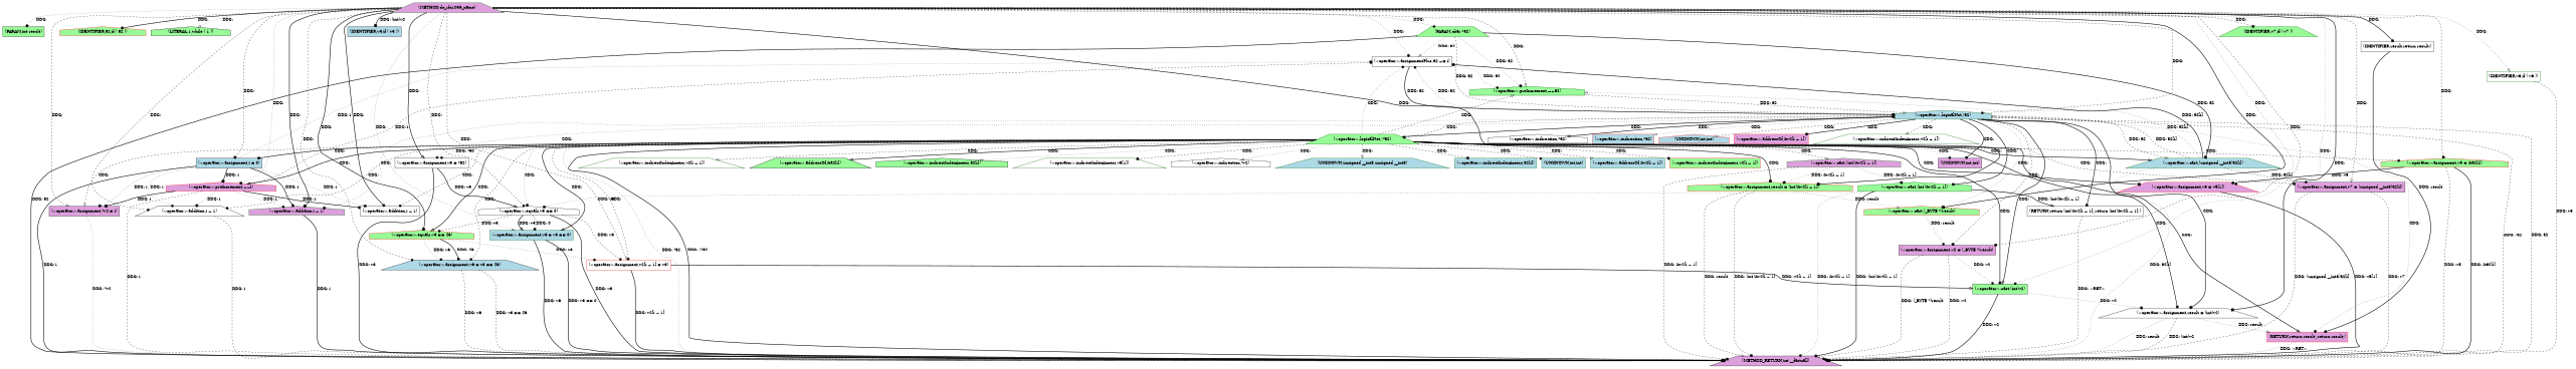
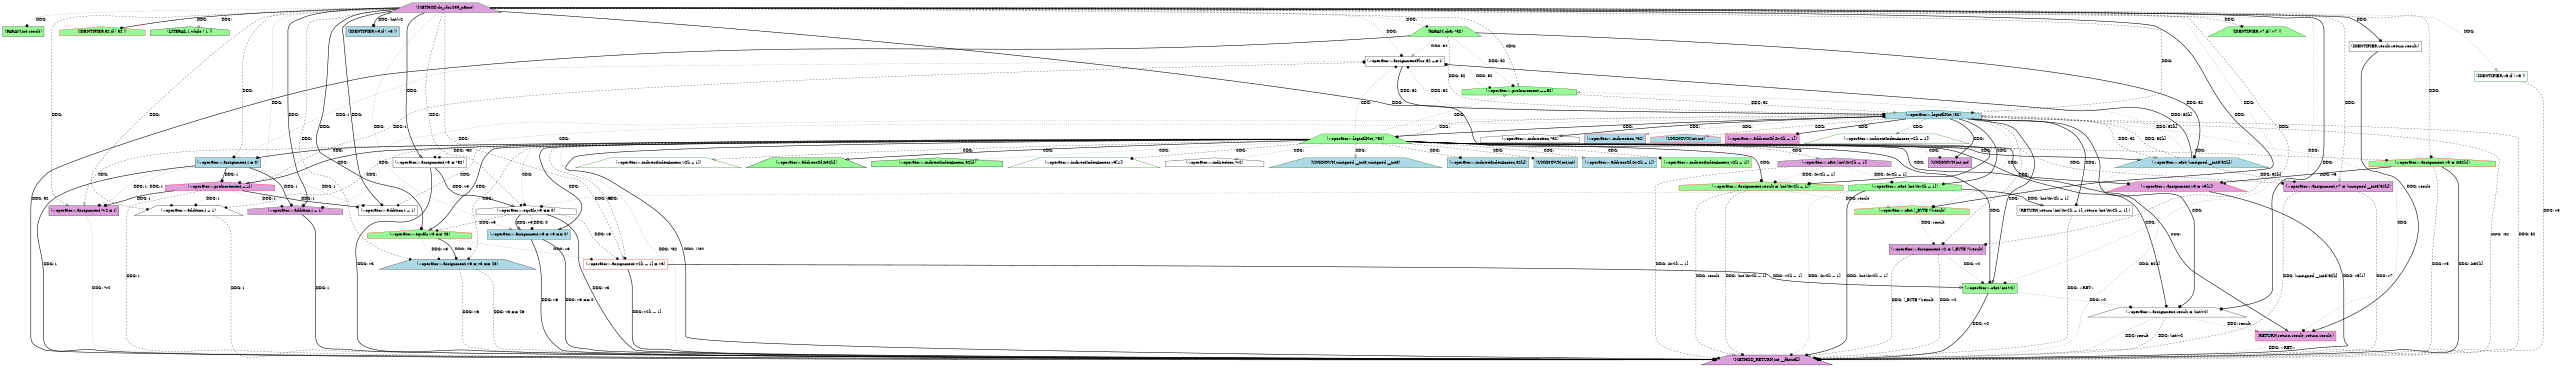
  digraph {
    node [color=black fillcolor=palegreen shape=box style=filled]
    edge [arrowhead=dot style=dashed]
    n1 [color=darkgreen fillcolor=plum label="(METHOD,do_rfc1035_name)" shape=trapezium]
    n2 [label="(PARAM,int result)"]
    n3 [color=darkgreen label="(PARAM,char *a2)" shape=trapezium]
    n4 [color=red label="(IDENTIFIER,a2,if ( a2 ))" shape=house]
    n5 [label="(LITERAL,1,while ( 1 ))" shape=house]
    n6 [fillcolor=plum label="(<operator>.assignment,v2 = (_BYTE *)result)"]
    n7 [color=red label="(<operator>.cast,(_BYTE *)result)" shape=house]
    n8 [fillcolor=white label="(<operator>.assignment,v3 = *a2)"]
    n9 [fillcolor=lightblue label="(<operator>.assignment,i = 0)"]
    n10 [color=red fillcolor=plum label="(<operator>.preIncrement,++i)" shape=house]
    n11 [color=darkgreen fillcolor=lightblue label="(<operator>.assignment,v6 = v3 == 0)"]
    n12 [fillcolor=white label="(<operator>.equals,v3 == 0)" shape=house]
    n13 [fillcolor=lightblue label="(IDENTIFIER,v3,if ( v3 ))"]
    n14 [fillcolor=lightblue label="(<operator>.assignment,v6 = v3 == 46)" shape=trapezium]
    n15 [color=red label="(<operator>.equals,v3 == 46)" shape=house]
    n16 [color=darkgreen fillcolor=white label="(IDENTIFIER,v6,if ( v6 ))"]
    n17 [color=red fillcolor=white label="(<operator>.assignment,v2[i + 1] = v3)"]
    n18 [fillcolor=white label="(<operator>.addition,i + 1)"]
    n19 [color=red label="(<operator>.assignment,v5 = &a2[i])" shape=house]
    n20 [color=red fillcolor=plum label="(<operator>.assignment,v3 = v5[1])" shape=trapezium]
    n21 [fillcolor=plum label="(<operator>.assignment,*v2 = i)"]
    n22 [fillcolor=plum label="(<operator>.assignment,v7 = (unsigned __int8)a2[i])"]
    n23 [fillcolor=white label="(<operator>.assignmentPlus,a2 += i)"]
    n24 [color=red label="(<operator>.assignment,result = (int)&v2[i + 1])" shape=house]
    n25 [fillcolor=white label="(<operator>.addition,i + 1)" shape=trapezium]
    n26 [color=darkgreen label="(IDENTIFIER,v7,if ( v7 ))" shape=trapezium]
    n27 [color=darkgreen label="(<operator>.preIncrement,++a2)" shape=house]
    n28 [color=darkgreen fillcolor=lightblue label="(<operator>.logicalNot,!a2)" shape=house]
    n29 [color=darkgreen fillcolor=plum label="(<operator>.addition,i + 1)" shape=house]
    n30 [fillcolor=white label="(<operator>.assignment,result = (int)v2)" shape=trapezium]
    n31 [label="(<operator>.cast,(int)v2)"]
    n32 [fillcolor=white label="(IDENTIFIER,result,return result;)"]
    n33 [fillcolor=plum label="(METHOD_RETURN,int __fastcall)" shape=trapezium]
    n34 [color=darkgreen fillcolor=lightblue label="(<operator>.cast,(unsigned __int8)a2[i])" shape=trapezium]
    n35 [color=darkgreen label="(<operator>.logicalNot,!*a2)" shape=trapezium]
    n36 [color=red fillcolor=plum label="(RETURN,return result;,return result;)"]
    n37 [fillcolor=plum label="(UNKNOWN,int,int)"]
    n38 [color=darkgreen label="(<operator>.cast,(int)&v2[i + 1])" shape=house]
    n39 [fillcolor=white label="(RETURN,return (int)&v2[i + 1];,return (int)&v2[i + 1];)"]
    n40 [fillcolor=white label="(<operator>.indirection,*a2)" shape=house]
    n41 [color=red fillcolor=lightblue label="(<operator>.indirection,*a2)"]
    n42 [color=red fillcolor=lightblue label="(UNKNOWN,int,int)" shape=house]
    n43 [color=red fillcolor=plum label="(<operator>.addressOf,&v2[i + 1])"]
    n44 [color=darkgreen fillcolor=white label="(<operator>.indirectIndexAccess,v2[i + 1])" shape=trapezium]
    n45 [color=darkgreen fillcolor=plum label="(<operator>.cast,(int)&v2[i + 1])" shape=house]
    n46 [color=darkgreen fillcolor=white label="(<operator>.indirectIndexAccess,v2[i + 1])" shape=trapezium]
    n47 [label="(<operator>.addressOf,&a2[i])" shape=trapezium]
    n48 [label="(<operator>.indirectIndexAccess,a2[i])" shape=house]
    n49 [color=darkgreen fillcolor=white label="(<operator>.indirectIndexAccess,v5[1])" shape=trapezium]
    n50 [fillcolor=white label="(<operator>.indirection,*v2)" shape=house]
    n51 [color=darkgreen fillcolor=lightblue label="(UNKNOWN,unsigned __int8,unsigned __int8)" shape=trapezium]
    n52 [color=darkgreen fillcolor=lightblue label="(<operator>.indirectIndexAccess,a2[i])"]
    n53 [color=darkgreen fillcolor=lightblue label="(UNKNOWN,int,int)"]
    n54 [color=darkgreen fillcolor=lightblue label="(<operator>.addressOf,&v2[i + 1])"]
    n55 [color=red label="(<operator>.indirectIndexAccess,v2[i + 1])"]
    n1 -> n2 [arrowhead=box label="DDG: " style=dotted]
    n1 -> n3 [label="DDG: " style=dotted]
    n1 -> n4 [label="DDG: " style=bold]
    n1 -> n5 [arrowhead=onormal label="DDG: " style=dotted]
    n1 -> n6 [arrowhead=box label="DDG: "]
    n1 -> n7 [arrowhead=box label="DDG: " style=bold]
    n1 -> n8 [arrowhead=onormal label="DDG: " style=bold]
    n1 -> n9 [arrowhead=box label="DDG: "]
    n1 -> n10 [arrowhead=box label="DDG: " style=dotted]
    n1 -> n11 [arrowhead=onormal label="DDG: " style=dotted]
    n1 -> n12 [label="DDG: "]
    n1 -> n13 [arrowhead=box label="DDG: (int)v2" style=bold]
    n1 -> n14 [label="DDG: "]
    n1 -> n15 [arrowhead=box label="DDG: " style=bold]
    n1 -> n16 [arrowhead=onormal label="DDG: " style=dotted]
    n1 -> n17 [arrowhead=onormal label="DDG: "]
    n1 -> n18 [label="DDG: " style=bold]
    n1 -> n19 [arrowhead=box label="DDG: "]
    n1 -> n20 [label="DDG: " style=dotted]
    n1 -> n21 [arrowhead=onormal label="DDG: "]
    n1 -> n22 [arrowhead=onormal label="DDG: "]
    n1 -> n23 [arrowhead=box label="DDG: " style=dotted]
    n1 -> n24 [arrowhead=box label="DDG: " style=bold]
    n1 -> n25 [label="DDG: "]
    n1 -> n26 [arrowhead=box label="DDG: "]
-   n1 -> n27 [arrowhead=onormal label="DDG: "]
+   n1 -> n27 [arrowhead=onormal label="CDG: "]
    n1 -> n28 [label="DDG: "]
    n1 -> n29 [arrowhead=box label="DDG: " style=bold]
    n1 -> n30 [arrowhead=box label="DDG: " style=bold]
    n1 -> n31 [label="DDG: " style=dotted]
    n1 -> n32 [label="DDG: " style=bold]
    n3 -> n23 [arrowhead=onormal label="DDG: a2" style=dotted]
    n3 -> n27 [arrowhead=box label="DDG: a2" style=dotted]
    n3 -> n28 [arrowhead=onormal label="DDG: a2"]
    n3 -> n33 [arrowhead=box label="DDG: a2" style=bold]
    n3 -> n34 [arrowhead=box label="DDG: a2" style=bold]
    n6 -> n31 [label="DDG: v2" style=dotted]
    n6 -> n33 [label="DDG: v2"]
    n6 -> n33 [arrowhead=onormal label="DDG: (_BYTE *)result"]
    n7 -> n6 [label="DDG: result" style=dotted]
    n8 -> n12 [arrowhead=onormal label="DDG: v3" style=bold]
    n8 -> n33 [label="DDG: v3" style=bold]
    n9 -> n10 [arrowhead=box label="DDG: i" style=bold]
    n9 -> n18 [arrowhead=box label="DDG: i" style=dotted]
    n9 -> n21 [arrowhead=box label="DDG: i" style=dotted]
    n9 -> n23 [arrowhead=box label="DDG: i" style=dotted]
    n9 -> n25 [label="DDG: i" style=dotted]
    n9 -> n29 [label="DDG: i" style=bold]
    n9 -> n33 [label="DDG: i" style=bold]
    n10 -> n18 [label="DDG: i" style=bold]
    n10 -> n21 [arrowhead=box label="DDG: i" style=bold]
    n10 -> n23 [label="DDG: i"]
    n10 -> n25 [arrowhead=box label="DDG: i" style=dotted]
    n10 -> n29 [label="DDG: i" style=dotted]
    n10 -> n33 [arrowhead=onormal label="DDG: i"]
    n11 -> n33 [arrowhead=box label="DDG: v6" style=bold]
    n11 -> n33 [arrowhead=onormal label="DDG: v3 == 0" style=bold]
    n12 -> n11 [arrowhead=onormal label="DDG: v3" style=bold]
    n12 -> n11 [arrowhead=box label="DDG: 0"]
    n12 -> n15 [label="DDG: v3"]
    n12 -> n17 [label="DDG: v3"]
    n12 -> n33 [label="DDG: v3" style=bold]
    n14 -> n33 [arrowhead=box label="DDG: v6"]
    n14 -> n33 [arrowhead=onormal label="DDG: v3 == 46"]
    n15 -> n14 [label="DDG: v3" style=dotted]
    n15 -> n14 [label="DDG: 46" style=bold]
    n15 -> n17 [label="DDG: v3" style=dotted]
    n16 -> n33 [arrowhead=onormal label="DDG: v3"]
    n17 -> n31 [arrowhead=onormal label="DDG: v2[i + 1]" style=bold]
    n17 -> n33 [arrowhead=onormal label="DDG: v2[i + 1]" style=bold]
    n19 -> n20 [label="DDG: v5" style=bold]
    n19 -> n33 [label="DDG: v5"]
    n19 -> n33 [arrowhead=box label="DDG: &a2[i]" style=bold]
    n20 -> n12 [arrowhead=box label="DDG: v3" style=dotted]
    n20 -> n33 [label="DDG: v5[1]" style=bold]
    n21 -> n33 [label="DDG: *v2" style=dotted]
    n22 -> n33 [arrowhead=box label="DDG: v7"]
    n22 -> n33 [label="DDG: (unsigned __int8)a2[i]"]
    n23 -> n27 [label="DDG: a2" style=dotted]
    n23 -> n28 [arrowhead=box label="DDG: a2" style=bold]
    n24 -> n7 [arrowhead=onormal label="DDG: result" style=dotted]
    n24 -> n33 [arrowhead=box label="DDG: (int)&v2[i + 1]"]
    n24 -> n33 [arrowhead=onormal label="DDG: result"]
    n25 -> n33 [label="DDG: i"]
    n27 -> n28 [arrowhead=onormal label="DDG: a2"]
    n28 -> n6 [arrowhead=box label="CDG: "]
    n28 -> n7 [arrowhead=onormal label="CDG: " style=dotted]
    n28 -> n8 [label="CDG: " style=dotted]
    n28 -> n23 [label="DDG: a2" style=dotted]
    n28 -> n29 [arrowhead=box label="CDG: " style=dotted]
    n28 -> n30 [arrowhead=box label="CDG: " style=bold]
    n28 -> n31 [arrowhead=onormal label="CDG: " style=bold]
    n28 -> n33 [arrowhead=box label="DDG: !a2"]
    n28 -> n33 [label="DDG: a2"]
    n28 -> n34 [arrowhead=onormal label="DDG: a2"]
    n28 -> n35 [arrowhead=box label="CDG: "]
    n28 -> n36 [arrowhead=box label="CDG: " style=dotted]
    n28 -> n37 [label="CDG: " style=bold]
    n28 -> n38 [label="CDG: " style=bold]
    n28 -> n39 [label="CDG: " style=bold]
    n28 -> n40 [arrowhead=onormal label="CDG: " style=bold]
    n28 -> n41 [arrowhead=onormal label="CDG: " style=dotted]
    n28 -> n42 [arrowhead=onormal label="CDG: "]
    n28 -> n43 [label="CDG: " style=bold]
    n28 -> n44 [arrowhead=onormal label="CDG: "]
    n29 -> n33 [label="DDG: i" style=bold]
    n30 -> n33 [label="DDG: result" style=dotted]
    n30 -> n33 [label="DDG: (int)v2"]
    n30 -> n36 [arrowhead=onormal label="DDG: result" style=dotted]
    n31 -> n30 [arrowhead=box label="DDG: v2" style=dotted]
    n31 -> n33 [label="DDG: v2" style=bold]
    n32 -> n36 [label="DDG: result" style=bold]
    n34 -> n22 [label="DDG: a2[i]"]
    n34 -> n23 [arrowhead=box label="DDG: a2[i]" style=bold]
    n34 -> n27 [arrowhead=onormal label="DDG: a2[i]" style=dotted]
    n34 -> n28 [arrowhead=onormal label="DDG: a2[i]"]
    n34 -> n33 [arrowhead=box label="DDG: a2[i]" style=dotted]
    n35 -> n8 [label="DDG: *a0" style=dotted]
    n35 -> n9 [label="CDG: " style=bold]
    n35 -> n10 [arrowhead=onormal label="CDG: " style=bold]
    n35 -> n11 [arrowhead=onormal label="CDG: " style=bold]
    n35 -> n12 [arrowhead=box label="CDG: " style=dotted]
    n35 -> n14 [label="CDG: "]
    n35 -> n15 [arrowhead=onormal label="CDG: " style=bold]
    n35 -> n17 [label="CDG: "]
    n35 -> n18 [label="CDG: "]
    n35 -> n19 [label="CDG: "]
    n35 -> n20 [arrowhead=box label="CDG: " style=bold]
    n35 -> n21 [arrowhead=onormal label="CDG: "]
    n35 -> n22 [arrowhead=box label="CDG: "]
    n35 -> n23 [label="CDG: " style=dotted]
    n35 -> n24 [arrowhead=box label="CDG: " style=bold]
    n35 -> n25 [label="CDG: "]
-   n35 -> n27 [arrowhead=onormal label="CDG: "]
+   n35 -> n27 [arrowhead=onormal label="CDG: " style=dotted]
    n35 -> n28 [arrowhead=box label="CDG: " style=bold]
    n35 -> n30 [label="CDG: " style=bold]
    n35 -> n31 [label="CDG: " style=bold]
    n35 -> n33 [arrowhead=onormal label="DDG: *a2" style=dotted]
    n35 -> n33 [arrowhead=box label="DDG: !*a2" style=bold]
    n35 -> n34 [arrowhead=onormal label="CDG: " style=bold]
    n35 -> n36 [arrowhead=onormal label="CDG: " style=bold]
    n35 -> n37 [label="CDG: " style=dotted]
    n35 -> n45 [arrowhead=onormal label="CDG: "]
    n35 -> n46 [arrowhead=onormal label="CDG: "]
    n35 -> n47 [arrowhead=onormal label="CDG: " style=bold]
    n35 -> n48 [arrowhead=onormal label="CDG: " style=dotted]
    n35 -> n49 [arrowhead=box label="CDG: "]
    n35 -> n50 [arrowhead=onormal label="CDG: " style=dotted]
    n35 -> n51 [arrowhead=onormal label="CDG: "]
    n35 -> n52 [arrowhead=box label="CDG: "]
    n35 -> n53 [label="CDG: "]
    n35 -> n54 [arrowhead=onormal label="CDG: "]
    n35 -> n55 [arrowhead=box label="CDG: "]
    n36 -> n33 [arrowhead=box label="DDG: <RET>" style=dotted]
    n38 -> n33 [label="DDG: &v2[i + 1]" style=dotted]
    n38 -> n33 [label="DDG: (int)&v2[i + 1]" style=bold]
    n38 -> n39 [arrowhead=onormal label="DDG: (int)&v2[i + 1]" style=bold]
    n39 -> n33 [label="DDG: <RET>"]
    n45 -> n24 [arrowhead=box label="DDG: &v2[i + 1]" style=dotted]
    n45 -> n33 [arrowhead=box label="DDG: &v2[i + 1]"]
    n45 -> n38 [arrowhead=box label="DDG: &v2[i + 1]" style=dotted]
  }
